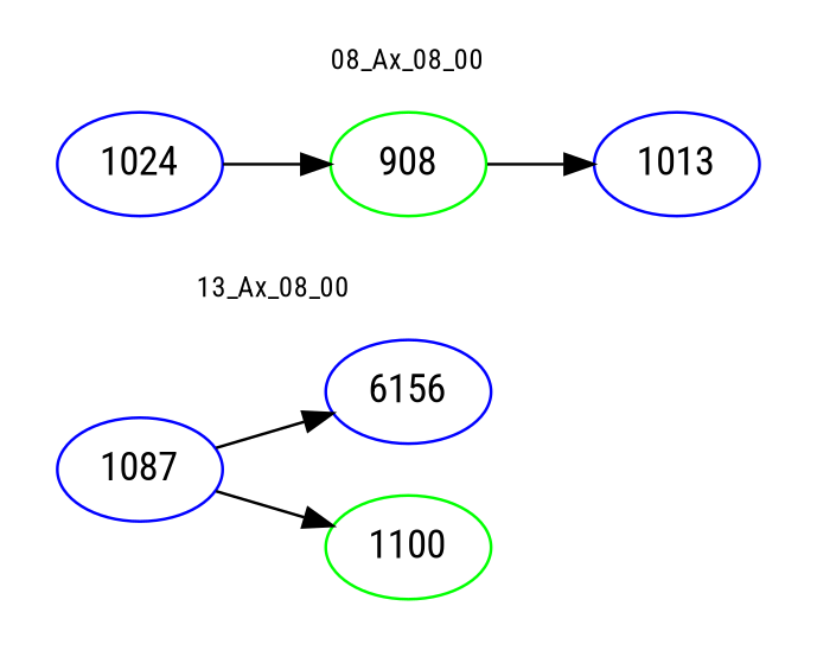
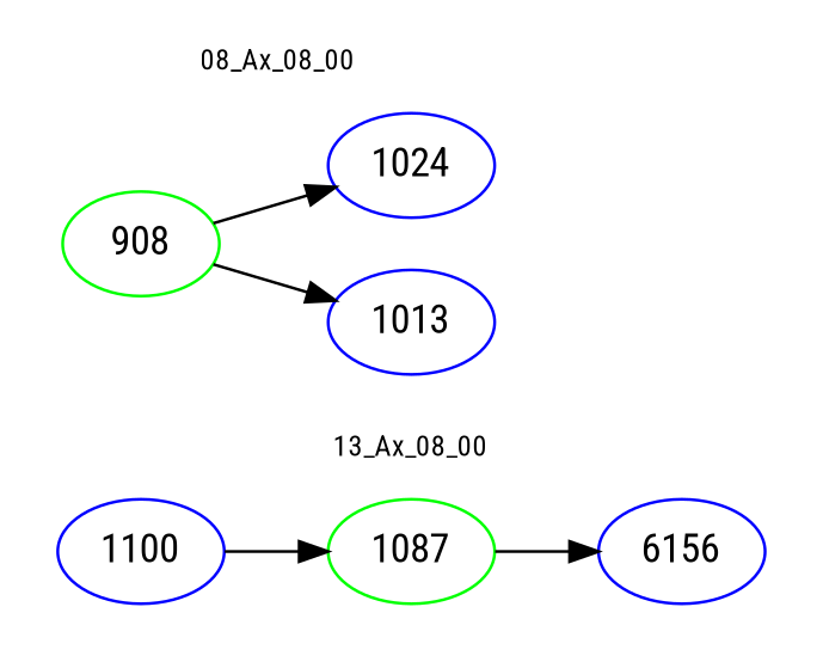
  digraph {
    fontname="Roboto Condensed"
    rankdir=LR
    node [color=blue fontname="Roboto Condensed"]
    edge [color=black fontname="Roboto Condensed"]
-   n1 [label=1087]
-   n2 [color=green label=1100]
+   n1 [color=green label=1087]
+   n2 [label=1100]
    n3 [label=6156]
    n4 [color=green label=908]
    n5 [label=1013]
    n6 [label=1024]
    subgraph cluster_1 {
      color=white
      fontsize=10
      label="13_Ax_08_00"
      n1
      n2
      n3
    }
    subgraph cluster_2 {
      color=white
      fontsize=10
      label="08_Ax_08_00"
      n4
      n5
      n6
    }
-   n1 -> n2
+   n2 -> n1
    n1 -> n3
    n4 -> n5
-   n6 -> n4
+   n4 -> n6
  }
